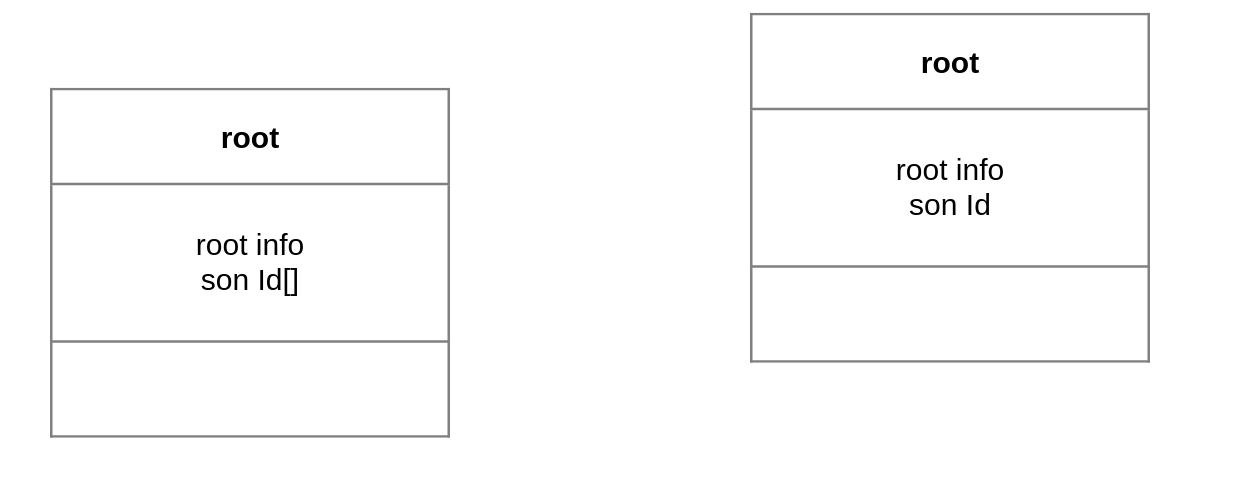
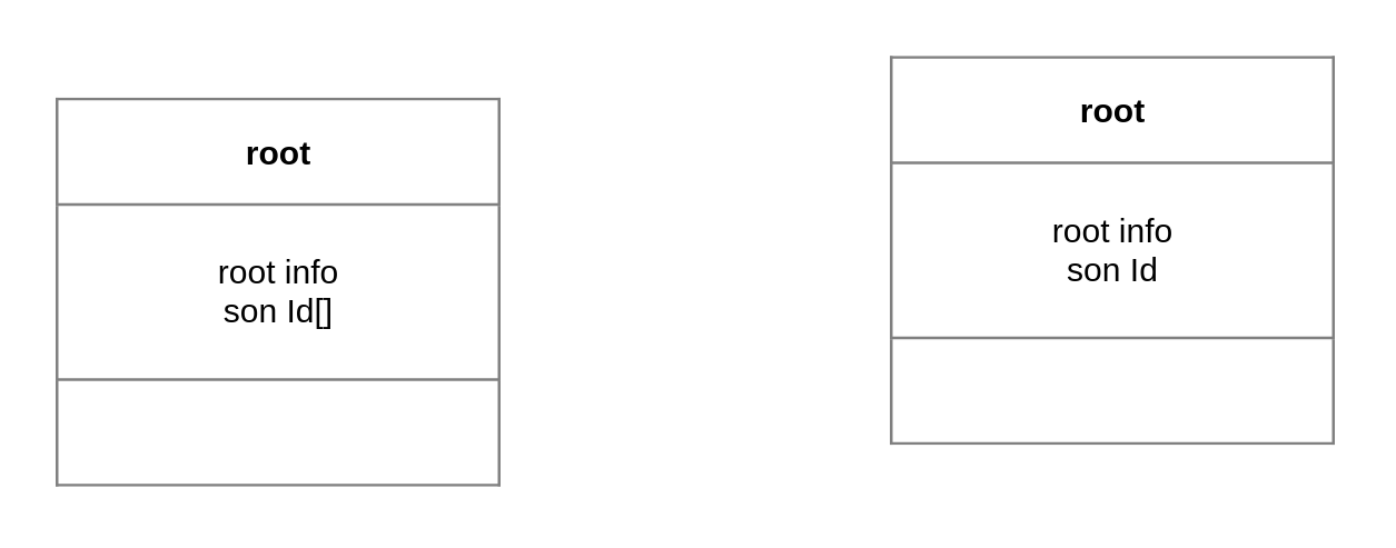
  <mxCell id="0" />
  <mxCell id="1" parent="0" />
  <mxCell id="2" value="&lt;table border=&quot;1&quot; width=&quot;100%&quot; cellpadding=&quot;4&quot; style=&quot;width: 100% ; height: 100% ; border-collapse: collapse&quot;&gt;&lt;tbody&gt;&lt;tr&gt;&lt;th align=&quot;center&quot;&gt;root&lt;/th&gt;&lt;/tr&gt;&lt;tr&gt;&lt;td align=&quot;center&quot;&gt;root info&lt;br&gt;son Id[]&lt;/td&gt;&lt;/tr&gt;&lt;tr&gt;&lt;td align=&quot;center&quot;&gt;&lt;br&gt;&lt;/td&gt;&lt;/tr&gt;&lt;/tbody&gt;&lt;/table&gt;" style="text;html=1;strokeColor=none;fillColor=none;overflow=fill;" vertex="1" parent="1"><mxGeometry x="20" y="35" width="160" height="140" as="geometry" /></mxCell>
- <mxCell id="3" value="&lt;table border=&quot;1&quot; width=&quot;100%&quot; cellpadding=&quot;4&quot; style=&quot;width: 100% ; height: 100% ; border-collapse: collapse&quot;&gt;&lt;tbody&gt;&lt;tr&gt;&lt;th align=&quot;center&quot;&gt;root&lt;/th&gt;&lt;/tr&gt;&lt;tr&gt;&lt;td align=&quot;center&quot;&gt;root info&lt;br&gt;son Id&lt;/td&gt;&lt;/tr&gt;&lt;tr&gt;&lt;td align=&quot;center&quot;&gt;&lt;br&gt;&lt;/td&gt;&lt;/tr&gt;&lt;/tbody&gt;&lt;/table&gt;" style="text;html=1;strokeColor=none;fillColor=none;overflow=fill;" vertex="1" parent="1"><mxGeometry x="300" y="5" width="160" height="140" as="geometry" /></mxCell>
+ <mxCell id="3" value="&lt;table border=&quot;1&quot; width=&quot;100%&quot; cellpadding=&quot;4&quot; style=&quot;width: 100% ; height: 100% ; border-collapse: collapse&quot;&gt;&lt;tbody&gt;&lt;tr&gt;&lt;th align=&quot;center&quot;&gt;root&lt;/th&gt;&lt;/tr&gt;&lt;tr&gt;&lt;td align=&quot;center&quot;&gt;root info&lt;br&gt;son Id&lt;/td&gt;&lt;/tr&gt;&lt;tr&gt;&lt;td align=&quot;center&quot;&gt;&lt;br&gt;&lt;/td&gt;&lt;/tr&gt;&lt;/tbody&gt;&lt;/table&gt;" style="text;html=1;strokeColor=none;fillColor=none;overflow=fill;" vertex="1" parent="1"><mxGeometry x="320" y="20" width="160" height="140" as="geometry" /></mxCell>
